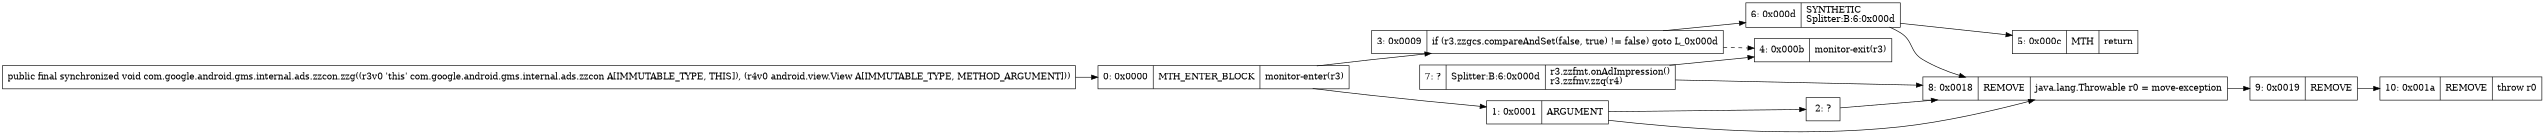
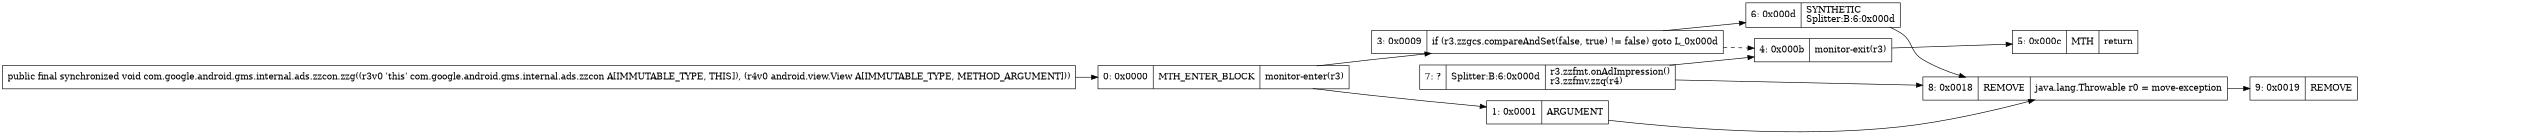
  digraph {
    rankdir=LR
    node [shape=record]
    n1 [label="{0\:\ 0x0000|MTH_ENTER_BLOCK\l|monitor\-enter(r3)\l}"]
    n2 [label="{1\:\ 0x0001|ARGUMENT\l}"]
    n3 [label="{3\:\ 0x0009|if (r3.zzgcs.compareAndSet(false, true) != false) goto L_0x000d\l}"]
-   n4 [label="{2\:\ ?}"]
    n5 [label="{8\:\ 0x0018|REMOVE\l|java.lang.Throwable r0 = move\-exception\l}"]
    n6 [label="{9\:\ 0x0019|REMOVE\l}"]
    n7 [label="{4\:\ 0x000b|monitor\-exit(r3)\l}"]
    n8 [label="{6\:\ 0x000d|SYNTHETIC\lSplitter:B:6:0x000d\l}"]
    n9 [label="{5\:\ 0x000c|MTH\l|return\l}"]
    n10 [label="{7\:\ ?|Splitter:B:6:0x000d\l|r3.zzfmt.onAdImpression()\lr3.zzfmv.zzq(r4)\l}"]
-   n11 [label="{10\:\ 0x001a|REMOVE\l|throw r0\l}"]
    n12 [label="{public final synchronized void com.google.android.gms.internal.ads.zzcon.zzg((r3v0 'this' com.google.android.gms.internal.ads.zzcon A[IMMUTABLE_TYPE, THIS]), (r4v0 android.view.View A[IMMUTABLE_TYPE, METHOD_ARGUMENT])) }"]
    n1 -> n2
    n1 -> n3
-   n2 -> n4
    n2 -> n5
    n3 -> n7 [style=dashed]
    n3 -> n8
-   n4 -> n5
    n5 -> n6
-   n6 -> n11
-   n8 -> n9
+   n7 -> n9
    n8 -> n5
    n10 -> n5
    n10 -> n7
    n12 -> n1
  }
